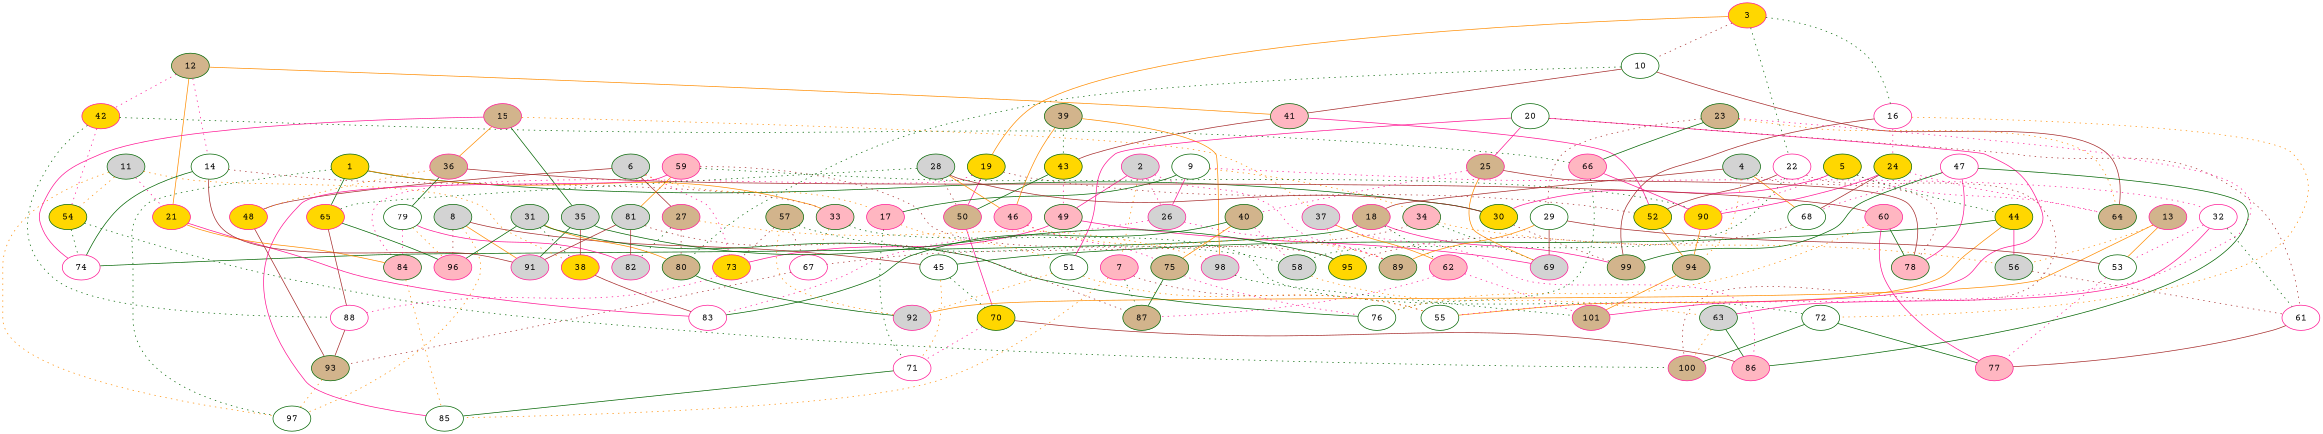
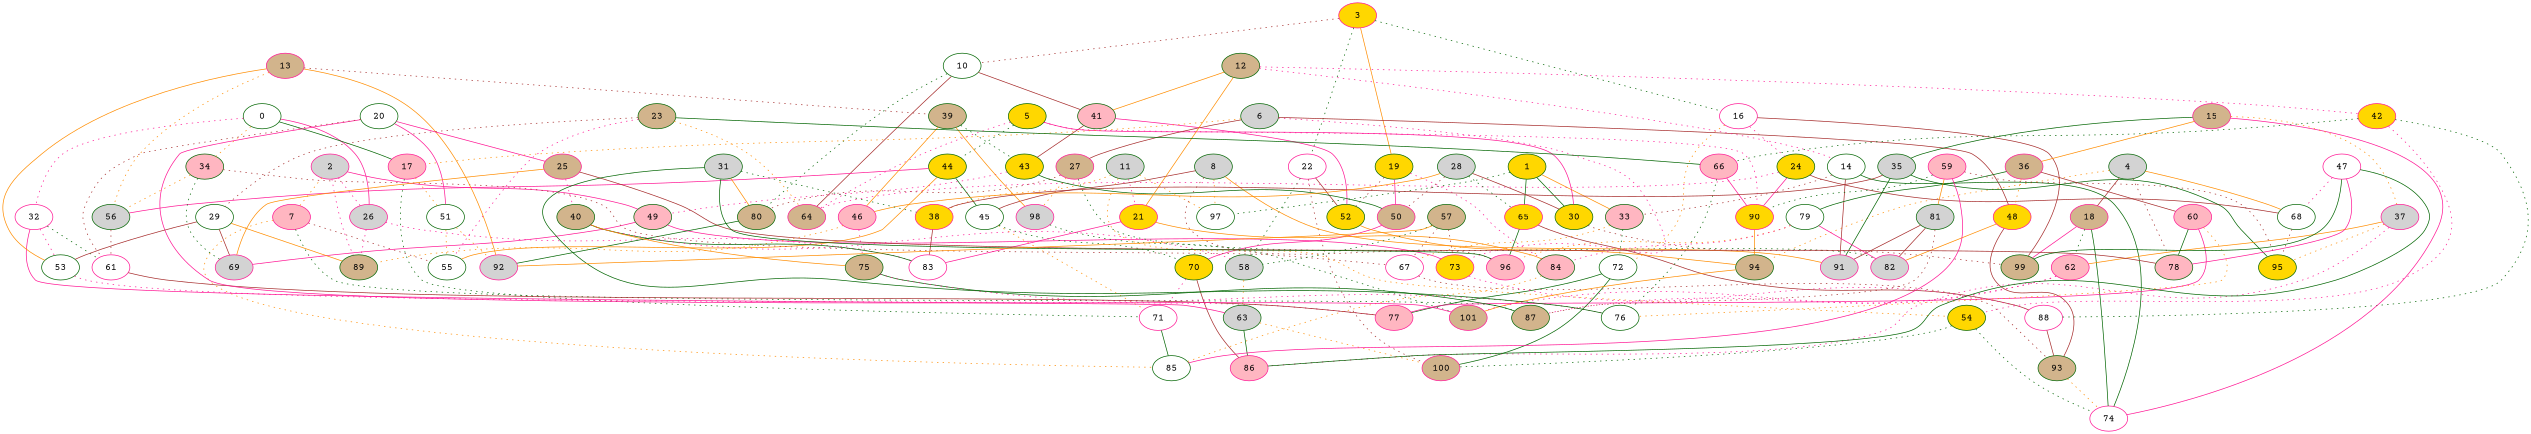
  graph {
    fontname="Courier Prime"
    node [color=darkgreen fillcolor=white fontname="Courier Prime" style=filled]
    edge [color=darkorange fontname="Courier Prime" style=dotted]
    1 [fillcolor=gold]
    30 [fillcolor=gold]
    33 [fillcolor=lightpink]
    65 [color=deeppink fillcolor=gold]
    97
    99 [fillcolor=tan]
    72
    67 [color=deeppink]
    96 [color=deeppink fillcolor=lightpink]
    88 [color=deeppink]
    2 [color=deeppink fillcolor=lightgrey]
    7 [color=deeppink fillcolor=lightpink]
    26 [color=deeppink fillcolor=lightgrey]
    49 [fillcolor=lightpink]
    89 [fillcolor=tan]
    55
    85
    87 [fillcolor=tan]
    83 [color=deeppink]
    73 [color=deeppink fillcolor=gold]
    69 [color=deeppink fillcolor=lightgrey]
    3 [color=deeppink fillcolor=gold]
    10
    16 [color=deeppink]
    19 [fillcolor=gold]
    22 [color=deeppink]
-   64 [fillcolor=tan]
+   64 [color=deeppink fillcolor=tan]
    41 [fillcolor=lightpink]
    80 [fillcolor=tan]
    24 [fillcolor=gold]
    50 [color=deeppink fillcolor=tan]
    52 [fillcolor=gold]
    84 [fillcolor=lightpink]
    58 [fillcolor=lightgrey]
    100 [color=deeppink fillcolor=tan]
    4 [fillcolor=lightgrey]
    18 [color=deeppink fillcolor=tan]
    68
    78 [fillcolor=lightpink]
    94 [fillcolor=tan]
    74 [color=deeppink]
    62 [color=deeppink fillcolor=lightpink]
    95 [fillcolor=gold]
    101 [color=deeppink fillcolor=tan]
    5 [fillcolor=gold]
    44 [fillcolor=gold]
    90 [color=deeppink fillcolor=gold]
    45
    56 [fillcolor=lightgrey]
    6 [fillcolor=lightgrey]
    17 [color=deeppink fillcolor=lightpink]
    27 [color=deeppink fillcolor=tan]
    48 [color=deeppink fillcolor=gold]
    51
    71 [color=deeppink]
    98 [color=deeppink fillcolor=lightgrey]
    82 [color=deeppink fillcolor=lightgrey]
    93 [fillcolor=tan]
    8 [fillcolor=lightgrey]
    91 [color=deeppink fillcolor=lightgrey]
    70 [fillcolor=gold]
-   9
+   9 [label=0]
    32 [color=deeppink]
    34 [fillcolor=lightpink]
    53
    61 [color=deeppink]
    63 [fillcolor=lightgrey]
    43 [fillcolor=gold]
    92 [color=deeppink fillcolor=lightgrey]
    11 [fillcolor=lightgrey]
    21 [color=deeppink fillcolor=gold]
    38 [color=deeppink fillcolor=gold]
    54 [fillcolor=gold]
    12 [fillcolor=tan]
    14
    42 [color=deeppink fillcolor=gold]
    66 [color=deeppink fillcolor=lightpink]
    13 [color=deeppink fillcolor=tan]
    39 [fillcolor=tan]
    46 [color=deeppink fillcolor=lightpink]
    77 [color=deeppink fillcolor=lightpink]
    15 [color=deeppink fillcolor=tan]
    35 [fillcolor=lightgrey]
    36 [color=deeppink fillcolor=tan]
    37 [color=deeppink fillcolor=lightgrey]
    60 [color=deeppink fillcolor=lightpink]
    79
    86 [color=deeppink fillcolor=lightpink]
    20
    25 [color=deeppink fillcolor=tan]
    40 [fillcolor=tan]
    23 [fillcolor=tan]
    29
    76
    75 [fillcolor=tan]
    28 [fillcolor=lightgrey]
    31 [fillcolor=lightgrey]
    47 [color=deeppink]
    57 [fillcolor=tan]
    59 [color=deeppink fillcolor=lightpink]
    81 [fillcolor=lightgrey]
    1 -- 30 [color=darkgreen style=solid]
    1 -- 33 [style=solid]
    1 -- 65 [color=darkgreen style=solid]
    1 -- 97 [color=darkgreen]
    30 -- 99 [color=brown]
    33 -- 72 [color=darkgreen]
    33 -- 67
    65 -- 96 [color=darkgreen style=solid]
    65 -- 88 [color=brown style=solid]
    72 -- 100 [color=darkgreen style=solid]
    72 -- 77 [color=darkgreen style=solid]
    67 -- 93 [color=brown]
    88 -- 93 [color=brown style=solid]
    2 -- 7
    2 -- 26 [color=deeppink]
    2 -- 49 [color=deeppink style=solid]
    2 -- 89 [color=deeppink]
    7 -- 55 [color=brown]
    7 -- 85
    7 -- 87 [color=darkgreen]
    26 -- 89 [color=deeppink]
    26 -- 83 [color=deeppink]
    49 -- 73 [color=deeppink style=solid]
    49 -- 69 [color=deeppink style=solid]
    73 -- 88 [color=deeppink]
    3 -- 10 [color=brown]
    3 -- 16 [color=darkgreen]
    3 -- 19 [style=solid]
    3 -- 22 [color=darkgreen]
    10 -- 64 [color=brown style=solid]
    10 -- 41 [color=brown style=solid]
    10 -- 80 [color=darkgreen]
    16 -- 99 [color=brown style=solid]
    16 -- 72
    16 -- 24 [color=deeppink]
    19 -- 50 [color=deeppink style=solid]
    19 -- 52 [color=brown]
    19 -- 84 [color=deeppink]
    22 -- 52 [color=brown style=solid]
    22 -- 58 [color=darkgreen]
    22 -- 100 [color=brown]
    41 -- 52 [color=deeppink style=solid]
    41 -- 43 [color=brown style=solid]
    80 -- 92 [color=darkgreen style=solid]
    24 -- 64 [color=deeppink]
    24 -- 68 [color=brown style=solid]
    24 -- 90 [color=deeppink style=solid]
    50 -- 70 [color=deeppink style=solid]
    52 -- 94 [style=solid]
    84 -- 85
    58 -- 63
    4 -- 18 [color=brown style=solid]
    4 -- 68 [style=solid]
    4 -- 78 [color=brown]
    4 -- 94
    18 -- 99 [color=deeppink style=solid]
    18 -- 74 [color=darkgreen style=solid]
    18 -- 62 [color=darkgreen]
    68 -- 95 [color=brown]
    94 -- 101 [style=solid]
    62 -- 87 [color=deeppink]
    62 -- 101 [color=deeppink]
    5 -- 30 [color=deeppink style=solid]
    5 -- 64 [color=deeppink]
    5 -- 44 [color=darkgreen]
    5 -- 90 [color=deeppink]
    44 -- 55 [style=solid]
    44 -- 45 [color=darkgreen style=solid]
    44 -- 56 [color=deeppink style=solid]
    90 -- 94 [style=solid]
    45 -- 71
    45 -- 70 [color=darkgreen]
    56 -- 61 [color=brown]
    6 -- 73 [color=deeppink]
    6 -- 17
    6 -- 27 [color=brown style=solid]
    6 -- 48 [color=brown style=solid]
    17 -- 51
    17 -- 71 [color=darkgreen]
    27 -- 80 [color=brown]
    27 -- 98
    27 -- 82 [color=darkgreen]
+   48 -- 82 [style=solid]
    48 -- 93 [color=brown style=solid]
    51 -- 55
    51 -- 92
    71 -- 85 [color=darkgreen style=solid]
    98 -- 101 [color=darkgreen]
-   93 -- 97
+   93 -- 74
    8 -- 97
    8 -- 96 [color=brown]
    8 -- 45 [color=brown style=solid]
    8 -- 91 [style=solid]
    70 -- 71 [color=deeppink]
    70 -- 86 [color=brown style=solid]
    9 -- 26 [color=deeppink style=solid]
    9 -- 17 [color=darkgreen style=solid]
    9 -- 32 [color=deeppink]
    9 -- 34
    32 -- 53 [color=deeppink]
    32 -- 61 [color=darkgreen]
    32 -- 63 [color=deeppink style=solid]
    34 -- 67 [color=brown]
    34 -- 69 [color=darkgreen]
    34 -- 56
    53 -- 77 [color=deeppink]
    61 -- 77 [color=brown style=solid]
    63 -- 100
    63 -- 86 [color=darkgreen style=solid]
    43 -- 49 [color=deeppink]
    43 -- 50 [color=darkgreen style=solid]
    11 -- 97
    11 -- 21 [color=deeppink]
    11 -- 38
    11 -- 54
    21 -- 83 [color=deeppink style=solid]
    21 -- 84 [style=solid]
    38 -- 83 [color=brown style=solid]
    54 -- 100 [color=darkgreen]
    54 -- 74 [color=darkgreen]
    12 -- 41 [style=solid]
    12 -- 21 [style=solid]
    12 -- 14 [color=deeppink]
    12 -- 42 [color=deeppink]
    14 -- 33 [color=brown]
    14 -- 74 [color=darkgreen style=solid]
    14 -- 91 [color=brown style=solid]
    42 -- 88 [color=darkgreen]
    42 -- 54 [color=deeppink]
    42 -- 66 [color=darkgreen]
    66 -- 90 [color=deeppink style=solid]
    66 -- 76 [color=darkgreen]
    13 -- 56
    13 -- 53 [style=solid]
    13 -- 92 [style=solid]
+   13 -- 39 [color=brown]
    39 -- 98 [style=solid]
    39 -- 43 [color=darkgreen]
    39 -- 46 [style=solid]
    46 -- 89
    46 -- 75 [color=deeppink]
    15 -- 74 [color=deeppink style=solid]
    15 -- 35 [color=darkgreen style=solid]
    15 -- 36 [style=solid]
    15 -- 37
    35 -- 95 [color=darkgreen style=solid]
    35 -- 91 [color=darkgreen style=solid]
    35 -- 38 [color=brown style=solid]
    36 -- 48
    36 -- 60 [color=brown style=solid]
    36 -- 79 [color=darkgreen style=solid]
    37 -- 62 [style=solid]
    37 -- 95
    37 -- 86 [color=deeppink]
    60 -- 78 [color=darkgreen style=solid]
    60 -- 77 [color=deeppink style=solid]
    60 -- 76
    79 -- 96
    79 -- 84 [color=deeppink]
    79 -- 82 [color=deeppink style=solid]
    20 -- 101 [color=deeppink style=solid]
    20 -- 51 [color=deeppink style=solid]
    20 -- 61 [color=brown]
    20 -- 25 [color=deeppink style=solid]
    25 -- 69 [style=solid]
    25 -- 78 [color=brown style=solid]
    25 -- 40 [color=deeppink]
    40 -- 83 [color=darkgreen style=solid]
    40 -- 58 [color=deeppink]
    40 -- 75 [style=solid]
    23 -- 55 [color=deeppink]
    23 -- 64
    23 -- 66 [color=darkgreen style=solid]
    23 -- 29 [color=brown]
    29 -- 89 [style=solid]
    29 -- 69 [color=brown style=solid]
    29 -- 53 [color=brown style=solid]
    75 -- 87 [color=darkgreen style=solid]
    75 -- 76 [color=deeppink]
    28 -- 30 [color=brown style=solid]
    28 -- 65 [color=darkgreen]
    28 -- 50 [color=brown]
    28 -- 46 [style=solid]
    31 -- 96 [color=darkgreen style=solid]
    31 -- 80 [style=solid]
    31 -- 38 [color=darkgreen]
    31 -- 76 [color=darkgreen style=solid]
    47 -- 99 [color=darkgreen style=solid]
    47 -- 68 [color=deeppink]
    47 -- 78 [color=deeppink style=solid]
    47 -- 86 [color=darkgreen style=solid]
    57 -- 67 [color=brown]
    57 -- 73 [color=brown]
    57 -- 58 [color=darkgreen]
-   57 -- 92
+   57 -- 92 [style=solid]
    59 -- 85 [color=deeppink style=solid]
    59 -- 95 [color=brown]
    59 -- 90 [color=darkgreen]
    59 -- 81 [style=solid]
    81 -- 87 [color=brown]
    81 -- 82 [color=brown style=solid]
    81 -- 91 [color=brown style=solid]
  }
